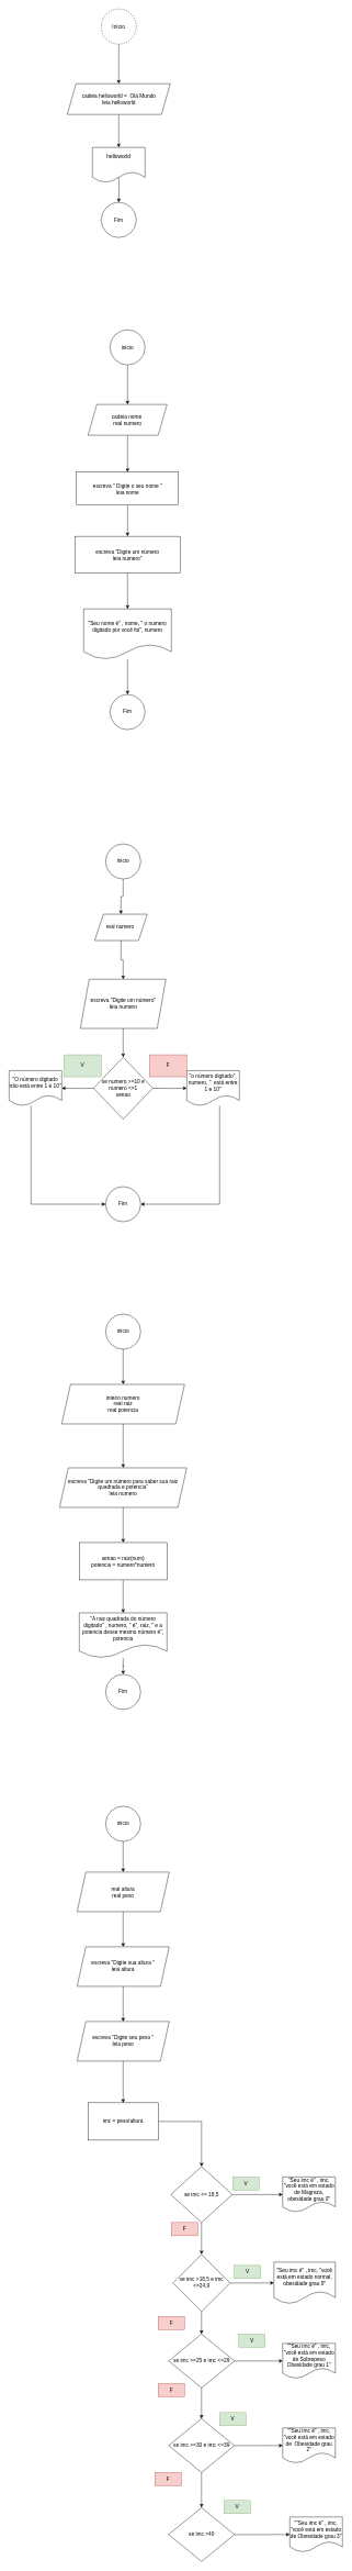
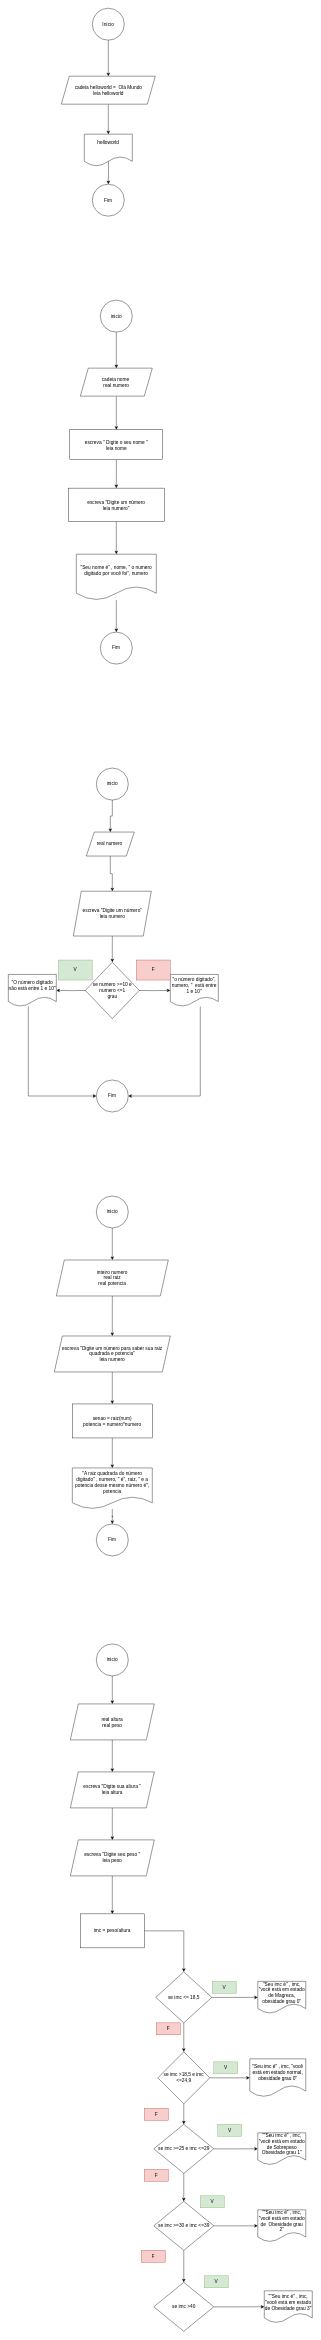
  <mxCell id="0" />
  <mxCell id="1" parent="0" />
  <mxCell id="2" value="" style="edgeStyle=orthogonalEdgeStyle;rounded=0;orthogonalLoop=1;jettySize=auto;html=1;" edge="1" parent="1" source="3" target="5"><mxGeometry relative="1" as="geometry" /></mxCell>
- <mxCell id="3" value="Início" style="ellipse;whiteSpace=wrap;html=1;aspect=fixed;dashed=1;" vertex="1" parent="1"><mxGeometry x="230" y="20" width="80" height="80" as="geometry" /></mxCell>
+ <mxCell id="3" value="Início" style="ellipse;whiteSpace=wrap;html=1;aspect=fixed;" vertex="1" parent="1"><mxGeometry x="230" y="20" width="80" height="80" as="geometry" /></mxCell>
  <mxCell id="4" value="" style="edgeStyle=orthogonalEdgeStyle;rounded=0;orthogonalLoop=1;jettySize=auto;html=1;" edge="1" parent="1" source="5" target="18"><mxGeometry relative="1" as="geometry" /></mxCell>
  <mxCell id="5" value="cadeia helloworld =&amp;nbsp; Olá Mundo&lt;div&gt;leia helloworld&lt;/div&gt;" style="shape=parallelogram;perimeter=parallelogramPerimeter;whiteSpace=wrap;html=1;fixedSize=1;" vertex="1" parent="1"><mxGeometry x="152.5" y="190" width="235" height="70" as="geometry" /></mxCell>
  <mxCell id="6" style="edgeStyle=orthogonalEdgeStyle;rounded=0;orthogonalLoop=1;jettySize=auto;html=1;exitX=0.5;exitY=1;exitDx=0;exitDy=0;" edge="1" parent="1" target="7"><mxGeometry relative="1" as="geometry"><mxPoint x="270" y="390" as="sourcePoint" /></mxGeometry></mxCell>
  <mxCell id="7" value="Fim" style="ellipse;whiteSpace=wrap;html=1;aspect=fixed;" vertex="1" parent="1"><mxGeometry x="230" y="460" width="80" height="80" as="geometry" /></mxCell>
  <mxCell id="8" value="" style="edgeStyle=orthogonalEdgeStyle;rounded=0;orthogonalLoop=1;jettySize=auto;html=1;" edge="1" parent="1" source="9" target="11"><mxGeometry relative="1" as="geometry" /></mxCell>
  <mxCell id="9" value="inicio" style="ellipse;whiteSpace=wrap;html=1;aspect=fixed;" vertex="1" parent="1"><mxGeometry x="250" y="750" width="80" height="80" as="geometry" /></mxCell>
  <mxCell id="10" value="" style="edgeStyle=orthogonalEdgeStyle;rounded=0;orthogonalLoop=1;jettySize=auto;html=1;" edge="1" parent="1" source="11" target="13"><mxGeometry relative="1" as="geometry" /></mxCell>
  <mxCell id="11" value="cadeia nome&amp;nbsp;&lt;div&gt;real numero&lt;/div&gt;" style="shape=parallelogram;perimeter=parallelogramPerimeter;whiteSpace=wrap;html=1;fixedSize=1;" vertex="1" parent="1"><mxGeometry x="200" y="920" width="180" height="70" as="geometry" /></mxCell>
  <mxCell id="12" value="" style="edgeStyle=orthogonalEdgeStyle;rounded=0;orthogonalLoop=1;jettySize=auto;html=1;" edge="1" parent="1" source="13" target="15"><mxGeometry relative="1" as="geometry" /></mxCell>
  <mxCell id="13" value="escreva &quot;&lt;span style=&quot;white-space: pre;&quot;&gt;&#09;&lt;/span&gt;Digite o seu nome &quot;&lt;div&gt;leia nome&lt;/div&gt;" style="whiteSpace=wrap;html=1;" vertex="1" parent="1"><mxGeometry x="173.75" y="1074" width="232.5" height="75" as="geometry" /></mxCell>
  <mxCell id="14" value="" style="edgeStyle=orthogonalEdgeStyle;rounded=0;orthogonalLoop=1;jettySize=auto;html=1;" edge="1" parent="1" source="15" target="17"><mxGeometry relative="1" as="geometry" /></mxCell>
  <mxCell id="15" value="escreva &quot;Digite um número&lt;div&gt;leia numero&quot;&lt;/div&gt;" style="whiteSpace=wrap;html=1;" vertex="1" parent="1"><mxGeometry x="170" y="1220" width="240" height="83.5" as="geometry" /></mxCell>
  <mxCell id="16" value="" style="edgeStyle=orthogonalEdgeStyle;rounded=0;orthogonalLoop=1;jettySize=auto;html=1;" edge="1" parent="1" source="17" target="19"><mxGeometry relative="1" as="geometry" /></mxCell>
  <mxCell id="17" value="&quot;Seu nome é&quot; , nome, &quot; o numero digitado por você foi&quot;, numero" style="shape=document;whiteSpace=wrap;html=1;boundedLbl=1;" vertex="1" parent="1"><mxGeometry x="190" y="1385.25" width="200" height="114.75" as="geometry" /></mxCell>
  <mxCell id="18" value="&lt;span style=&quot;color: rgb(0, 0, 0); font-family: Helvetica; font-size: 12px; font-style: normal; font-variant-ligatures: normal; font-variant-caps: normal; font-weight: 400; letter-spacing: normal; orphans: 2; text-align: center; text-indent: 0px; text-transform: none; widows: 2; word-spacing: 0px; -webkit-text-stroke-width: 0px; white-space: normal; background-color: rgb(251, 251, 251); text-decoration-thickness: initial; text-decoration-style: initial; text-decoration-color: initial; display: inline !important; float: none;&quot;&gt;helloworld&lt;/span&gt;&lt;div&gt;&lt;br&gt;&lt;/div&gt;" style="shape=document;whiteSpace=wrap;html=1;boundedLbl=1;" vertex="1" parent="1"><mxGeometry x="210" y="335" width="120" height="80" as="geometry" /></mxCell>
  <mxCell id="19" value="Fim" style="ellipse;whiteSpace=wrap;html=1;aspect=fixed;" vertex="1" parent="1"><mxGeometry x="250" y="1580" width="80" height="80" as="geometry" /></mxCell>
  <mxCell id="20" value="" style="edgeStyle=orthogonalEdgeStyle;rounded=0;orthogonalLoop=1;jettySize=auto;html=1;" edge="1" parent="1" source="21" target="23"><mxGeometry relative="1" as="geometry" /></mxCell>
  <mxCell id="21" value="inicio" style="ellipse;whiteSpace=wrap;html=1;aspect=fixed;" vertex="1" parent="1"><mxGeometry x="240" y="1920" width="80" height="80" as="geometry" /></mxCell>
  <mxCell id="22" value="" style="edgeStyle=orthogonalEdgeStyle;rounded=0;orthogonalLoop=1;jettySize=auto;html=1;" edge="1" parent="1" source="23" target="25"><mxGeometry relative="1" as="geometry" /></mxCell>
  <mxCell id="23" value="real numero&amp;nbsp;" style="shape=parallelogram;perimeter=parallelogramPerimeter;whiteSpace=wrap;html=1;fixedSize=1;" vertex="1" parent="1"><mxGeometry x="215" y="2080" width="120" height="60" as="geometry" /></mxCell>
  <mxCell id="24" value="" style="edgeStyle=orthogonalEdgeStyle;rounded=0;orthogonalLoop=1;jettySize=auto;html=1;" edge="1" parent="1" source="25" target="54"><mxGeometry relative="1" as="geometry" /></mxCell>
  <mxCell id="25" value="escreva &quot;Digite um número&quot;&lt;div&gt;leia numero&lt;/div&gt;" style="shape=parallelogram;perimeter=parallelogramPerimeter;whiteSpace=wrap;html=1;fixedSize=1;" vertex="1" parent="1"><mxGeometry x="182.5" y="2228" width="195" height="112" as="geometry" /></mxCell>
  <mxCell id="26" value="" style="edgeStyle=orthogonalEdgeStyle;rounded=0;orthogonalLoop=1;jettySize=auto;html=1;" edge="1" parent="1" target="29"><mxGeometry relative="1" as="geometry"><mxPoint x="340" y="2476" as="sourcePoint" /></mxGeometry></mxCell>
  <mxCell id="27" value="" style="edgeStyle=orthogonalEdgeStyle;rounded=0;orthogonalLoop=1;jettySize=auto;html=1;" edge="1" parent="1" target="43"><mxGeometry relative="1" as="geometry"><mxPoint x="220" y="2476" as="sourcePoint" /></mxGeometry></mxCell>
  <mxCell id="28" style="edgeStyle=orthogonalEdgeStyle;rounded=0;orthogonalLoop=1;jettySize=auto;html=1;entryX=1;entryY=0.5;entryDx=0;entryDy=0;" edge="1" parent="1" source="29" target="41"><mxGeometry relative="1" as="geometry"><Array as="points"><mxPoint x="500" y="2740" /></Array></mxGeometry></mxCell>
  <mxCell id="29" value="&quot;o número digitado&quot;, numero, &quot;&amp;nbsp; está entre 1 e 10&quot;" style="shape=document;whiteSpace=wrap;html=1;boundedLbl=1;" vertex="1" parent="1"><mxGeometry x="425" y="2436" width="120" height="80" as="geometry" /></mxCell>
  <mxCell id="30" value="" style="edgeStyle=orthogonalEdgeStyle;rounded=0;orthogonalLoop=1;jettySize=auto;html=1;" edge="1" parent="1" source="31" target="33"><mxGeometry relative="1" as="geometry" /></mxCell>
  <mxCell id="31" value="inicio" style="ellipse;whiteSpace=wrap;html=1;aspect=fixed;" vertex="1" parent="1"><mxGeometry x="240" y="2990" width="80" height="80" as="geometry" /></mxCell>
  <mxCell id="32" value="" style="edgeStyle=orthogonalEdgeStyle;rounded=0;orthogonalLoop=1;jettySize=auto;html=1;" edge="1" parent="1" source="33" target="35"><mxGeometry relative="1" as="geometry" /></mxCell>
  <mxCell id="33" value="inteiro numero&lt;div&gt;real raiz&lt;/div&gt;&lt;div&gt;real potencia&lt;/div&gt;" style="shape=parallelogram;perimeter=parallelogramPerimeter;whiteSpace=wrap;html=1;fixedSize=1;" vertex="1" parent="1"><mxGeometry x="140" y="3150" width="280" height="90" as="geometry" /></mxCell>
  <mxCell id="34" value="" style="edgeStyle=orthogonalEdgeStyle;rounded=0;orthogonalLoop=1;jettySize=auto;html=1;" edge="1" parent="1" source="35" target="37"><mxGeometry relative="1" as="geometry" /></mxCell>
  <mxCell id="35" value="escreva &quot;Digite um número para saber sua raiz quadrada e potencia&quot;&lt;div&gt;leia numero&lt;/div&gt;" style="shape=parallelogram;perimeter=parallelogramPerimeter;whiteSpace=wrap;html=1;fixedSize=1;" vertex="1" parent="1"><mxGeometry x="135" y="3340" width="290" height="90" as="geometry" /></mxCell>
  <mxCell id="36" value="" style="edgeStyle=orthogonalEdgeStyle;rounded=0;orthogonalLoop=1;jettySize=auto;html=1;" edge="1" parent="1" source="37" target="39"><mxGeometry relative="1" as="geometry" /></mxCell>
  <mxCell id="37" value="senao = raiz(num)&lt;div&gt;potencia = numero*numero&lt;/div&gt;" style="whiteSpace=wrap;html=1;" vertex="1" parent="1"><mxGeometry x="180" y="3510" width="200" height="85" as="geometry" /></mxCell>
  <mxCell id="38" value="" style="edgeStyle=orthogonalEdgeStyle;rounded=0;orthogonalLoop=1;jettySize=auto;html=1;" edge="1" parent="1" source="39" target="40"><mxGeometry relative="1" as="geometry" /></mxCell>
  <mxCell id="39" value="&quot;A raiz quadrada do número digitado&quot; , numero, &quot; é&quot;, raiz, &quot; e a potencia desse mesmo número é&quot;, potencia" style="shape=document;whiteSpace=wrap;html=1;boundedLbl=1;" vertex="1" parent="1"><mxGeometry x="180" y="3670" width="200" height="102.5" as="geometry" /></mxCell>
  <mxCell id="40" value="Fim" style="ellipse;whiteSpace=wrap;html=1;aspect=fixed;" vertex="1" parent="1"><mxGeometry x="240" y="3810" width="80" height="80" as="geometry" /></mxCell>
  <mxCell id="41" value="Fim" style="ellipse;whiteSpace=wrap;html=1;aspect=fixed;" vertex="1" parent="1"><mxGeometry x="240" y="2700" width="80" height="80" as="geometry" /></mxCell>
  <mxCell id="42" style="edgeStyle=orthogonalEdgeStyle;rounded=0;orthogonalLoop=1;jettySize=auto;html=1;entryX=0;entryY=0.5;entryDx=0;entryDy=0;" edge="1" parent="1" source="43" target="41"><mxGeometry relative="1" as="geometry"><Array as="points"><mxPoint x="70" y="2740" /></Array></mxGeometry></mxCell>
  <mxCell id="43" value="&quot;O número digitado não está entre 1 e 10&quot;" style="shape=document;whiteSpace=wrap;html=1;boundedLbl=1;" vertex="1" parent="1"><mxGeometry x="20" y="2436" width="120" height="80" as="geometry" /></mxCell>
  <mxCell id="44" value="" style="edgeStyle=orthogonalEdgeStyle;rounded=0;orthogonalLoop=1;jettySize=auto;html=1;" edge="1" parent="1" source="45" target="47"><mxGeometry relative="1" as="geometry" /></mxCell>
  <mxCell id="45" value="inicio" style="ellipse;whiteSpace=wrap;html=1;aspect=fixed;" vertex="1" parent="1"><mxGeometry x="240" y="4110" width="80" height="80" as="geometry" /></mxCell>
  <mxCell id="46" value="" style="edgeStyle=orthogonalEdgeStyle;rounded=0;orthogonalLoop=1;jettySize=auto;html=1;" edge="1" parent="1" source="47" target="49"><mxGeometry relative="1" as="geometry" /></mxCell>
  <mxCell id="47" value="real altura&lt;div&gt;real peso&lt;/div&gt;" style="shape=parallelogram;perimeter=parallelogramPerimeter;whiteSpace=wrap;html=1;fixedSize=1;" vertex="1" parent="1"><mxGeometry x="175" y="4260" width="210" height="90" as="geometry" /></mxCell>
  <mxCell id="48" value="" style="edgeStyle=orthogonalEdgeStyle;rounded=0;orthogonalLoop=1;jettySize=auto;html=1;" edge="1" parent="1" source="49" target="51"><mxGeometry relative="1" as="geometry" /></mxCell>
  <mxCell id="49" value="escreva &quot;Digite sua altura &quot;&lt;div&gt;leia altura&lt;/div&gt;" style="shape=parallelogram;perimeter=parallelogramPerimeter;whiteSpace=wrap;html=1;fixedSize=1;" vertex="1" parent="1"><mxGeometry x="175" y="4430" width="210" height="90" as="geometry" /></mxCell>
  <mxCell id="50" value="" style="edgeStyle=orthogonalEdgeStyle;rounded=0;orthogonalLoop=1;jettySize=auto;html=1;" edge="1" parent="1" source="51" target="53"><mxGeometry relative="1" as="geometry" /></mxCell>
  <mxCell id="51" value="escreva &quot;Digite seu peso &quot;&lt;div&gt;leia peso&lt;/div&gt;" style="shape=parallelogram;perimeter=parallelogramPerimeter;whiteSpace=wrap;html=1;fixedSize=1;" vertex="1" parent="1"><mxGeometry x="175" y="4600" width="210" height="90" as="geometry" /></mxCell>
  <mxCell id="52" value="" style="edgeStyle=orthogonalEdgeStyle;rounded=0;orthogonalLoop=1;jettySize=auto;html=1;" edge="1" parent="1" source="53" target="57"><mxGeometry relative="1" as="geometry" /></mxCell>
  <mxCell id="53" value="imc = peso/altura" style="whiteSpace=wrap;html=1;" vertex="1" parent="1"><mxGeometry x="200" y="4785" width="160" height="85" as="geometry" /></mxCell>
- <mxCell id="54" value="se numero &amp;gt;=10 e numero &amp;lt;=1&lt;div&gt;senao&lt;/div&gt;" style="rhombus;whiteSpace=wrap;html=1;" vertex="1" parent="1"><mxGeometry x="212.5" y="2405.5" width="135" height="141" as="geometry" /></mxCell>
+ <mxCell id="54" value="se numero &amp;gt;=10 e numero &amp;lt;=1&lt;div&gt;grau&lt;/div&gt;" style="rhombus;whiteSpace=wrap;html=1;" vertex="1" parent="1"><mxGeometry x="212.5" y="2405.5" width="135" height="141" as="geometry" /></mxCell>
  <mxCell id="55" value="" style="edgeStyle=orthogonalEdgeStyle;rounded=0;orthogonalLoop=1;jettySize=auto;html=1;" edge="1" parent="1" source="57" target="58"><mxGeometry relative="1" as="geometry" /></mxCell>
  <mxCell id="56" value="" style="edgeStyle=orthogonalEdgeStyle;rounded=0;orthogonalLoop=1;jettySize=auto;html=1;" edge="1" parent="1" source="57" target="61"><mxGeometry relative="1" as="geometry" /></mxCell>
  <mxCell id="57" value="se imc &amp;lt;= 18,5" style="rhombus;whiteSpace=wrap;html=1;" vertex="1" parent="1"><mxGeometry x="388.75" y="4930" width="140" height="127.5" as="geometry" /></mxCell>
  <mxCell id="58" value="&quot;Seu imc é&quot; , imc, &quot;você está em estado de Magreza, obesidade grau 0&quot;" style="shape=document;whiteSpace=wrap;html=1;boundedLbl=1;" vertex="1" parent="1"><mxGeometry x="643.75" y="4953.75" width="120" height="80" as="geometry" /></mxCell>
  <mxCell id="59" value="" style="edgeStyle=orthogonalEdgeStyle;rounded=0;orthogonalLoop=1;jettySize=auto;html=1;" edge="1" parent="1" source="61" target="62"><mxGeometry relative="1" as="geometry" /></mxCell>
  <mxCell id="60" style="edgeStyle=orthogonalEdgeStyle;rounded=0;orthogonalLoop=1;jettySize=auto;html=1;entryX=0.5;entryY=0;entryDx=0;entryDy=0;" edge="1" parent="1" source="61" target="65"><mxGeometry relative="1" as="geometry" /></mxCell>
  <mxCell id="61" value="se imc &amp;gt;18,5 e imc &amp;lt;=24,9" style="rhombus;whiteSpace=wrap;html=1;" vertex="1" parent="1"><mxGeometry x="393.75" y="5130" width="130" height="130" as="geometry" /></mxCell>
  <mxCell id="62" value="&lt;br&gt;&lt;span style=&quot;color: rgb(0, 0, 0); font-family: Helvetica; font-size: 12px; font-style: normal; font-variant-ligatures: normal; font-variant-caps: normal; font-weight: 400; letter-spacing: normal; orphans: 2; text-align: center; text-indent: 0px; text-transform: none; widows: 2; word-spacing: 0px; -webkit-text-stroke-width: 0px; white-space: normal; background-color: rgb(251, 251, 251); text-decoration-thickness: initial; text-decoration-style: initial; text-decoration-color: initial; display: inline !important; float: none;&quot;&gt;&quot;Seu imc é&quot; , imc, &quot;você está em estado normal, obesidade grau 0&quot;&lt;/span&gt;&lt;div&gt;&lt;br/&gt;&lt;/div&gt;" style="shape=document;whiteSpace=wrap;html=1;boundedLbl=1;" vertex="1" parent="1"><mxGeometry x="623.75" y="5147.5" width="140" height="95" as="geometry" /></mxCell>
  <mxCell id="63" value="" style="edgeStyle=orthogonalEdgeStyle;rounded=0;orthogonalLoop=1;jettySize=auto;html=1;" edge="1" parent="1" source="65" target="66"><mxGeometry relative="1" as="geometry" /></mxCell>
  <mxCell id="64" value="" style="edgeStyle=orthogonalEdgeStyle;rounded=0;orthogonalLoop=1;jettySize=auto;html=1;" edge="1" parent="1" source="65" target="77"><mxGeometry relative="1" as="geometry" /></mxCell>
  <mxCell id="65" value="se imc &amp;gt;=25 e imc &amp;lt;=29" style="rhombus;whiteSpace=wrap;html=1;" vertex="1" parent="1"><mxGeometry x="383.75" y="5311.25" width="150" height="122.5" as="geometry" /></mxCell>
  <mxCell id="66" value="&quot;&quot;Seu imc é&quot; , imc, &quot;você está em estado de Sobrepeso Obesidade grau 1&quot;" style="shape=document;whiteSpace=wrap;html=1;boundedLbl=1;" vertex="1" parent="1"><mxGeometry x="643.75" y="5332.5" width="120" height="80" as="geometry" /></mxCell>
  <mxCell id="67" value="V" style="text;html=1;align=center;verticalAlign=middle;whiteSpace=wrap;rounded=0;fillColor=#d5e8d4;strokeColor=#82b366;" vertex="1" parent="1"><mxGeometry x="145" y="2400" width="85" height="50" as="geometry" /></mxCell>
  <mxCell id="68" value="F" style="text;html=1;align=center;verticalAlign=middle;whiteSpace=wrap;rounded=0;fillColor=#f8cecc;strokeColor=#b85450;" vertex="1" parent="1"><mxGeometry x="340" y="2400" width="85" height="50" as="geometry" /></mxCell>
  <mxCell id="69" value="V" style="text;html=1;align=center;verticalAlign=middle;whiteSpace=wrap;rounded=0;fillColor=#d5e8d4;strokeColor=#82b366;" vertex="1" parent="1"><mxGeometry x="530" y="4953.75" width="60" height="30" as="geometry" /></mxCell>
  <mxCell id="70" value="F" style="text;html=1;align=center;verticalAlign=middle;whiteSpace=wrap;rounded=0;fillColor=#f8cecc;strokeColor=#b85450;" vertex="1" parent="1"><mxGeometry x="390" y="5057.5" width="60" height="30" as="geometry" /></mxCell>
  <mxCell id="71" value="V" style="text;html=1;align=center;verticalAlign=middle;whiteSpace=wrap;rounded=0;fillColor=#d5e8d4;strokeColor=#82b366;" vertex="1" parent="1"><mxGeometry x="533.75" y="5155" width="60" height="30" as="geometry" /></mxCell>
  <mxCell id="72" value="F" style="text;html=1;align=center;verticalAlign=middle;whiteSpace=wrap;rounded=0;fillColor=#f8cecc;strokeColor=#b85450;" vertex="1" parent="1"><mxGeometry x="360" y="5271.25" width="60" height="30" as="geometry" /></mxCell>
  <mxCell id="73" value="V" style="text;html=1;align=center;verticalAlign=middle;whiteSpace=wrap;rounded=0;fillColor=#d5e8d4;strokeColor=#82b366;" vertex="1" parent="1"><mxGeometry x="543.75" y="5311.25" width="60" height="30" as="geometry" /></mxCell>
  <mxCell id="74" value="F" style="text;html=1;align=center;verticalAlign=middle;whiteSpace=wrap;rounded=0;fillColor=#f8cecc;strokeColor=#b85450;" vertex="1" parent="1"><mxGeometry x="360" y="5423.75" width="60" height="30" as="geometry" /></mxCell>
  <mxCell id="75" value="" style="edgeStyle=orthogonalEdgeStyle;rounded=0;orthogonalLoop=1;jettySize=auto;html=1;" edge="1" parent="1" source="77" target="79"><mxGeometry relative="1" as="geometry" /></mxCell>
  <mxCell id="76" value="" style="edgeStyle=orthogonalEdgeStyle;rounded=0;orthogonalLoop=1;jettySize=auto;html=1;" edge="1" parent="1" source="77" target="82"><mxGeometry relative="1" as="geometry" /></mxCell>
  <mxCell id="77" value="se imc &amp;gt;=30 e imc &amp;lt;=39" style="rhombus;whiteSpace=wrap;html=1;" vertex="1" parent="1"><mxGeometry x="383.75" y="5503.75" width="150" height="122.5" as="geometry" /></mxCell>
  <mxCell id="78" value="V" style="text;html=1;align=center;verticalAlign=middle;whiteSpace=wrap;rounded=0;fillColor=#d5e8d4;strokeColor=#82b366;" vertex="1" parent="1"><mxGeometry x="500" y="5490" width="60" height="30" as="geometry" /></mxCell>
  <mxCell id="79" value="&quot;&quot;Seu imc é&quot; , imc, &quot;você está em estado de&amp;nbsp; Obesidade grau 2&quot;" style="shape=document;whiteSpace=wrap;html=1;boundedLbl=1;" vertex="1" parent="1"><mxGeometry x="643.75" y="5525" width="120" height="80" as="geometry" /></mxCell>
  <mxCell id="80" value="F" style="text;html=1;align=center;verticalAlign=middle;whiteSpace=wrap;rounded=0;fillColor=#f8cecc;strokeColor=#b85450;" vertex="1" parent="1"><mxGeometry x="352.5" y="5626.25" width="60" height="30" as="geometry" /></mxCell>
  <mxCell id="81" value="" style="edgeStyle=orthogonalEdgeStyle;rounded=0;orthogonalLoop=1;jettySize=auto;html=1;" edge="1" parent="1" source="82" target="84"><mxGeometry relative="1" as="geometry" /></mxCell>
  <mxCell id="82" value="se imc &amp;gt;40" style="rhombus;whiteSpace=wrap;html=1;" vertex="1" parent="1"><mxGeometry x="383.75" y="5706.25" width="150" height="122.5" as="geometry" /></mxCell>
  <mxCell id="83" value="V" style="text;html=1;align=center;verticalAlign=middle;whiteSpace=wrap;rounded=0;fillColor=#d5e8d4;strokeColor=#82b366;" vertex="1" parent="1"><mxGeometry x="510" y="5690" width="60" height="30" as="geometry" /></mxCell>
  <mxCell id="84" value="&quot;&quot;Seu imc é&quot; , imc, &quot;você está em estado de Obesidade grau 3&quot;" style="shape=document;whiteSpace=wrap;html=1;boundedLbl=1;" vertex="1" parent="1"><mxGeometry x="660" y="5727.5" width="120" height="80" as="geometry" /></mxCell>
